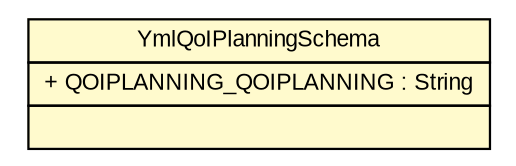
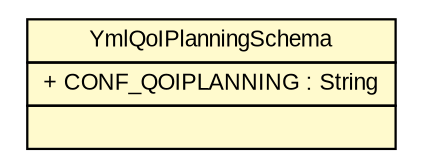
  digraph {
    nodesep=0.25
    ranksep=0.5
-   n1 [fontcolor=black fontname=arial fontsize=10.0 label=<<table title="gov.sandia.cf.application.configuration.qoiplanning.YmlQoIPlanningSchema" border="0" cellborder="1" cellspacing="0" cellpadding="2" port="p" bgcolor="lemonChiffon" href="./YmlQoIPlanningSchema.html"> 		<tr><td><table border="0" cellspacing="0" cellpadding="1"> <tr><td align="center" balign="center"> YmlQoIPlanningSchema </td></tr> 		</table></td></tr> 		<tr><td><table border="0" cellspacing="0" cellpadding="1"> <tr><td align="left" balign="left"> + QOIPLANNING_QOIPLANNING : String </td></tr> 		</table></td></tr> 		<tr><td><table border="0" cellspacing="0" cellpadding="1"> <tr><td align="left" balign="left">  </td></tr> 		</table></td></tr> 		</table>> shape=plaintext]
+   n1 [fontcolor=black fontname=arial fontsize=10.0 label=<<table title="gov.sandia.cf.application.configuration.qoiplanning.YmlQoIPlanningSchema" border="0" cellborder="1" cellspacing="0" cellpadding="2" port="p" bgcolor="lemonChiffon" href="./YmlQoIPlanningSchema.html"> 		<tr><td><table border="0" cellspacing="0" cellpadding="1"> <tr><td align="center" balign="center"> YmlQoIPlanningSchema </td></tr> 		</table></td></tr> 		<tr><td><table border="0" cellspacing="0" cellpadding="1"> <tr><td align="left" balign="left"> + CONF_QOIPLANNING : String </td></tr> 		</table></td></tr> 		<tr><td><table border="0" cellspacing="0" cellpadding="1"> <tr><td align="left" balign="left">  </td></tr> 		</table></td></tr> 		</table>> shape=plaintext]
  }
